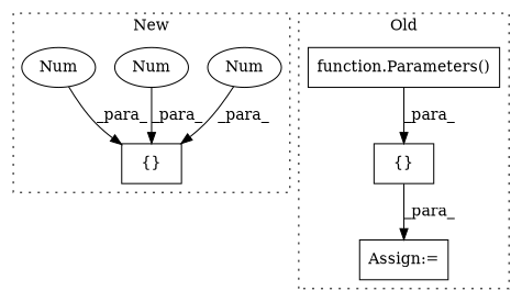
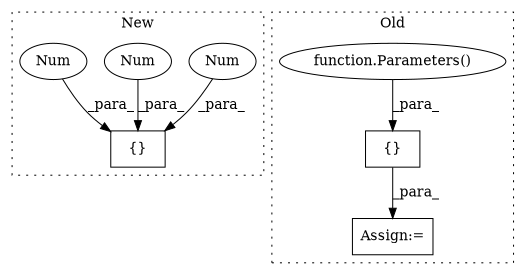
  digraph {
    node [a=76 l=2 shape=box]
    n1 [a=59 l="1,0" label="{}" s="366,385"]
    n2 [label=Num s=371 shape=ellipse]
    n3 [label=Num s=383 shape=ellipse]
    n4 [label=Num s=367 shape=ellipse]
-   n5 [a=75 l=18 label="function.Parameters()" s=418]
+   n5 [a=75 l=18 label="function.Parameters()" s=418 shape=ellipse]
    n6 [a=59 l="1,0" label="{}" s="1360,1389"]
    n7 [a=68 l=3 label="Assign:=" s=1357]
    subgraph cluster_1 {
      label=New
      style=dotted
      n1
      n2
      n3
      n4
    }
    subgraph cluster_2 {
      label=Old
      style=dotted
      n5
      n6
      n7
    }
    n2 -> n1 [label=_para_]
    n3 -> n1 [label=_para_]
    n4 -> n1 [label=_para_]
    n5 -> n6 [label=_para_]
    n6 -> n7 [label=_para_]
  }
